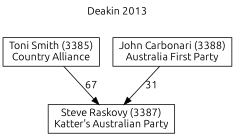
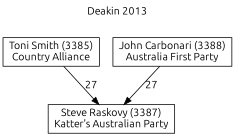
  digraph {
    fontname=Ubuntu
    label="Deakin 2013"
    labelloc=t
    mclimit=10
    node [fontname=Ubuntu shape=box]
    edge [fontname=Ubuntu]
    n1 [label="Steve Raskovy (3387)\nKatter's Australian Party"]
    n2 [label="Toni Smith (3385)\nCountry Alliance"]
    n3 [label="John Carbonari (3388)\nAustralia First Party"]
-   n2 -> n1 [label=67]
-   n3 -> n1 [label=31]
+   n2 -> n1 [label=27]
+   n3 -> n1 [label=27]
  }
